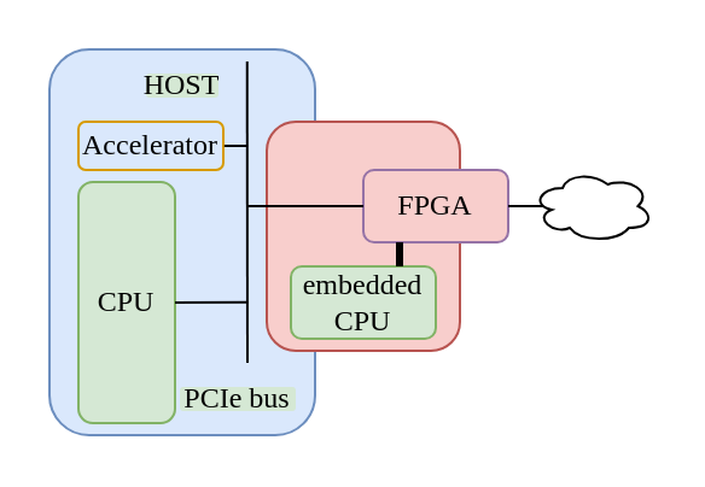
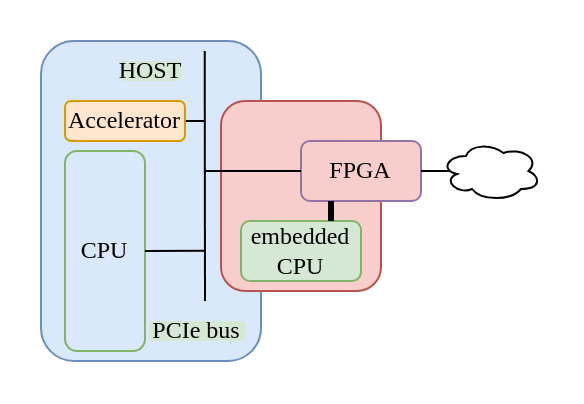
  <mxCell id="0" />
  <mxCell id="1" parent="0" />
  <mxCell id="2" value="" style="rounded=1;whiteSpace=wrap;html=1;fillColor=#dae8fc;strokeColor=#6c8ebf;" parent="1" vertex="1"><mxGeometry x="20" y="20" width="110" height="160" as="geometry" /></mxCell>
  <mxCell id="3" value="&lt;font face=&quot;Times New Roman&quot;&gt;HOST&lt;/font&gt;" style="rounded=1;whiteSpace=wrap;html=1;fillColor=#d5e8d4;strokeColor=none;" parent="1" vertex="1"><mxGeometry x="60" y="30" width="30" height="10" as="geometry" /></mxCell>
- <mxCell id="4" value="&lt;font face=&quot;Times New Roman&quot;&gt;CPU&lt;/font&gt;" style="rounded=1;whiteSpace=wrap;html=1;fillColor=#d5e8d4;strokeColor=#82b366;" parent="1" vertex="1"><mxGeometry x="32" y="75" width="40" height="100" as="geometry" /></mxCell>
+ <mxCell id="4" value="&lt;font face=&quot;Times New Roman&quot;&gt;CPU&lt;/font&gt;" style="rounded=1;whiteSpace=wrap;html=1;fillColor=#dae8fc;strokeColor=#82b366;" parent="1" vertex="1"><mxGeometry x="32" y="75" width="40" height="100" as="geometry" /></mxCell>
  <mxCell id="5" value="" style="rounded=1;whiteSpace=wrap;html=1;strokeColor=#b85450;fillColor=#f8cecc;" parent="1" vertex="1"><mxGeometry x="110" y="50" width="80" height="95" as="geometry" /></mxCell>
  <mxCell id="6" value="&lt;font face=&quot;Times New Roman&quot;&gt;embedded CPU&lt;br&gt;&lt;/font&gt;" style="rounded=1;whiteSpace=wrap;html=1;fillColor=#d5e8d4;strokeColor=#82b366;" parent="1" vertex="1"><mxGeometry x="120" y="110" width="60" height="30" as="geometry" /></mxCell>
  <mxCell id="7" value="" style="endArrow=none;html=1;" parent="1" edge="1"><mxGeometry width="50" height="50" relative="1" as="geometry"><mxPoint x="102" y="150" as="sourcePoint" /><mxPoint x="101.86" y="25" as="targetPoint" /></mxGeometry></mxCell>
  <mxCell id="8" value="&lt;font face=&quot;Times New Roman&quot;&gt;PCIe bus&lt;br&gt;&lt;/font&gt;" style="rounded=1;whiteSpace=wrap;html=1;fillColor=#d5e8d4;strokeColor=none;" parent="1" vertex="1"><mxGeometry x="74" y="160" width="48" height="10" as="geometry" /></mxCell>
  <mxCell id="9" value="&lt;font face=&quot;Times New Roman&quot;&gt;FPGA&lt;/font&gt;" style="rounded=1;whiteSpace=wrap;html=1;fillColor=#f8cecc;strokeColor=#9673a6;" parent="1" vertex="1"><mxGeometry x="150" y="70" width="60" height="30" as="geometry" /></mxCell>
- <mxCell id="10" value="&lt;font face=&quot;Times New Roman&quot;&gt;Accelerator&lt;/font&gt;" style="rounded=1;whiteSpace=wrap;html=1;fillColor=#dae8fc;strokeColor=#d79b00;" parent="1" vertex="1"><mxGeometry x="32" y="50" width="60" height="20" as="geometry" /></mxCell>
+ <mxCell id="10" value="&lt;font face=&quot;Times New Roman&quot;&gt;Accelerator&lt;/font&gt;" style="rounded=1;whiteSpace=wrap;html=1;fillColor=#ffe6cc;strokeColor=#d79b00;" parent="1" vertex="1"><mxGeometry x="32" y="50" width="60" height="20" as="geometry" /></mxCell>
  <mxCell id="11" value="" style="ellipse;shape=cloud;whiteSpace=wrap;html=1;" parent="1" vertex="1"><mxGeometry x="220" y="70" width="50" height="30" as="geometry" /></mxCell>
  <mxCell id="12" value="" style="endArrow=none;html=1;strokeWidth=1;exitX=1;exitY=0.5;exitDx=0;exitDy=0;entryX=0.086;entryY=0.5;entryDx=0;entryDy=0;entryPerimeter=0;" parent="1" source="9" target="11" edge="1"><mxGeometry width="50" height="50" relative="1" as="geometry"><mxPoint x="120" y="130" as="sourcePoint" /><mxPoint x="170" y="80" as="targetPoint" /></mxGeometry></mxCell>
  <mxCell id="13" value="" style="endArrow=none;html=1;strokeWidth=3;" parent="1" edge="1"><mxGeometry width="50" height="50" relative="1" as="geometry"><mxPoint x="165" y="110" as="sourcePoint" /><mxPoint x="165" y="100" as="targetPoint" /></mxGeometry></mxCell>
  <mxCell id="14" value="" style="endArrow=none;html=1;strokeWidth=1;exitX=1.007;exitY=0.498;exitDx=0;exitDy=0;exitPerimeter=0;" parent="1" source="10" edge="1"><mxGeometry width="50" height="50" relative="1" as="geometry"><mxPoint x="94" y="59.98" as="sourcePoint" /><mxPoint x="102" y="60.02" as="targetPoint" /><Array as="points"><mxPoint x="102" y="60.02" /></Array></mxGeometry></mxCell>
  <mxCell id="15" value="" style="endArrow=none;html=1;strokeWidth=1;entryX=0;entryY=0.5;entryDx=0;entryDy=0;" parent="1" target="9" edge="1"><mxGeometry width="50" height="50" relative="1" as="geometry"><mxPoint x="102" y="84.98" as="sourcePoint" /><mxPoint x="132" y="84.98" as="targetPoint" /></mxGeometry></mxCell>
  <mxCell id="16" value="" style="endArrow=none;html=1;strokeWidth=1;exitX=1;exitY=0.5;exitDx=0;exitDy=0;" parent="1" source="4" edge="1"><mxGeometry width="50" height="50" relative="1" as="geometry"><mxPoint x="80" y="125" as="sourcePoint" /><mxPoint x="102" y="124.86" as="targetPoint" /></mxGeometry></mxCell>
